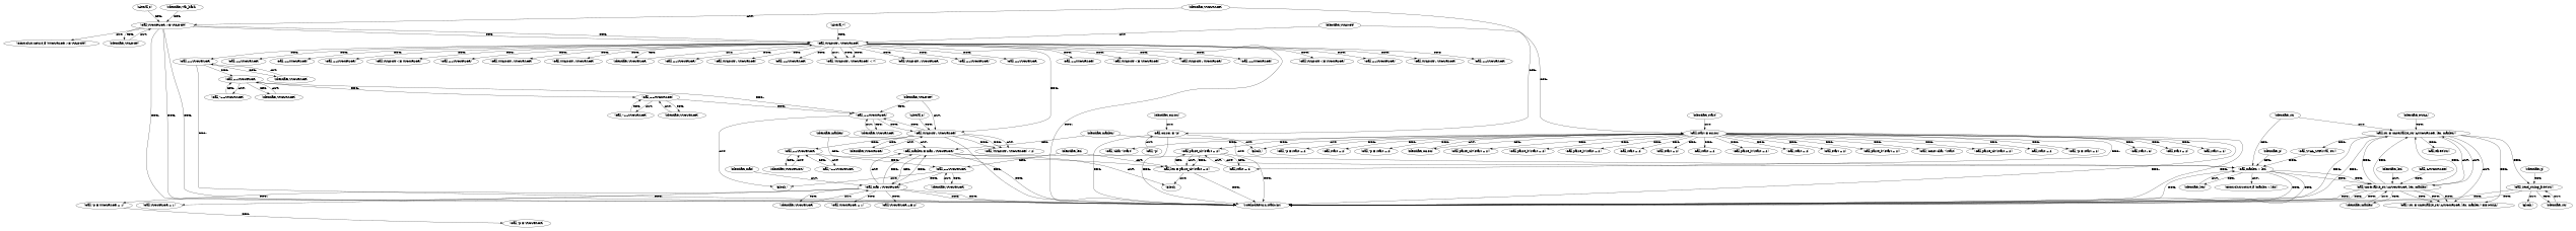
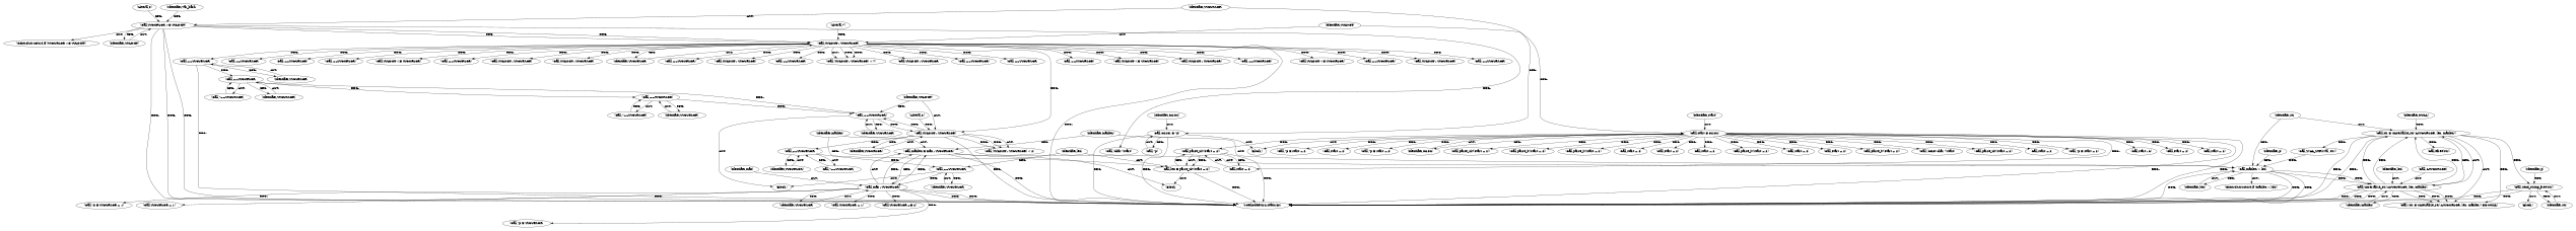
  digraph {
    n1 [label="(Call,zend_string_free(str))"]
    n2 [label="(MethodReturn,static int)"]
    n3 [label="(Block,)"]
    n4 [label="(Identifier,str)"]
    n5 [label="(Call,str = unserialize_str(&YYCURSOR, len, maxlen))"]
    n6 [label="(Call,unserialize_str(&YYCURSOR, len, maxlen))"]
    n7 [label="(Call,(str = unserialize_str(&YYCURSOR, len, maxlen)) == NULL)"]
    n8 [label="(Call,efree(str))"]
    n9 [label="(Call,ZVAL_STR(rval, str))"]
    n10 [label="(Identifier,maxlen)"]
    n11 [label="(Call,maxlen < len)"]
    n12 [label="(Identifier,len)"]
    n13 [label="(ControlStructure,if (maxlen < len))"]
    n14 [label="(Call,maxlen = max - YYCURSOR)"]
    n15 [label="(Call,max - YYCURSOR)"]
    n16 [label="(Block,)"]
    n17 [label="(Call,YYCURSOR + 1)"]
    n18 [label="(Identifier,YYCURSOR)"]
    n19 [label="(Call,YYCURSOR + 1)"]
    n20 [label="(Call,YYCURSOR += 2)"]
    n21 [label="(Call,*p = YYCURSOR)"]
    n22 [label="(Call,*p = YYCURSOR + 1)"]
    n23 [label="(Call,++YYCURSOR)"]
    n24 [label="(Identifier,YYCURSOR)"]
    n25 [label="(Block,)"]
    n26 [label="(Call,++YYCURSOR)"]
    n27 [label="(Identifier,YYCURSOR)"]
    n28 [label="(Call,*++YYCURSOR)"]
    n29 [label="(Call,YYLIMIT - YYCURSOR)"]
    n30 [label="(Call,++YYCURSOR)"]
    n31 [label="(Identifier,YYCURSOR)"]
    n32 [label="(Call,(YYLIMIT - YYCURSOR) < 2)"]
    n33 [label="(Identifier,YYCURSOR)"]
    n34 [label="(Call,YYLIMIT - YYCURSOR)"]
    n35 [label="(Call,++YYCURSOR)"]
    n36 [label="(Call,YYLIMIT - YYCURSOR)"]
    n37 [label="(Call,++YYCURSOR)"]
    n38 [label="(Call,++YYCURSOR)"]
    n39 [label="(Call,++YYCURSOR)"]
    n40 [label="(Call,YYLIMIT <= YYCURSOR)"]
    n41 [label="(Call,YYLIMIT - YYCURSOR)"]
    n42 [label="(Call,++YYCURSOR)"]
    n43 [label="(Call,YYLIMIT <= YYCURSOR)"]
    n44 [label="(Call,++YYCURSOR)"]
    n45 [label="(Call,YYLIMIT - YYCURSOR)"]
    n46 [label="(Call,++YYCURSOR)"]
    n47 [label="(Call,++YYCURSOR)"]
    n48 [label="(Call,++YYCURSOR)"]
    n49 [label="(Call,++YYCURSOR)"]
    n50 [label="(Call,YYLIMIT <= YYCURSOR)"]
    n51 [label="(Call,++YYCURSOR)"]
    n52 [label="(Call,YYLIMIT - YYCURSOR)"]
    n53 [label="(Call,YYLIMIT - YYCURSOR)"]
    n54 [label="(Identifier,YYCURSOR)"]
    n55 [label="(Call,++YYCURSOR)"]
    n56 [label="(Call,YYLIMIT - YYCURSOR)"]
    n57 [label="(Call,++YYCURSOR)"]
    n58 [label="(Call,(YYLIMIT - YYCURSOR) < 7)"]
    n59 [label="(Call,++YYCURSOR)"]
    n60 [label="(Identifier,YYCURSOR)"]
    n61 [label="(Call,YYCURSOR >= YYLIMIT)"]
    n62 [label="(Identifier,YYLIMIT)"]
    n63 [label="(ControlStructure,if (YYCURSOR >= YYLIMIT))"]
    n64 [label="(Call,++YYCURSOR)"]
    n65 [label="(Call,*++YYCURSOR)"]
    n66 [label="(Identifier,YYCURSOR)"]
    n67 [label="(Identifier,YYCURSOR)"]
    n68 [label="(Call,*++YYCURSOR)"]
    n69 [label="(Call,len = parse_uiv(start + 2))"]
    n70 [label="(Call,parse_uiv(start + 2))"]
    n71 [label="(Call,start + 2)"]
    n72 [label="(Call,start = cursor)"]
    n73 [label="(Call,start + 2)"]
    n74 [label="(Call,*p = start + 2)"]
    n75 [label="(Call,start - 3)"]
    n76 [label="(Call,start + 2)"]
    n77 [label="(Call,start + 2)"]
    n78 [label="(Call,*p = start + 2)"]
    n79 [label="(Call,start + 2)"]
    n80 [label="(Call,*p = start + 2)"]
    n81 [label="(Identifier,cursor)"]
    n82 [label="(Call,parse_uiv(start + 2))"]
    n83 [label="(Call,parse_iv(start + 2))"]
    n84 [label="(Block,)"]
    n85 [label="(Call,(char*)start)"]
    n86 [label="(Call,parse_iv(start + 2))"]
    n87 [label="(Call,start + 2)"]
    n88 [label="(Call,start + 2)"]
    n89 [label="(Call,start + 2)"]
    n90 [label="(Call,parse_iv(start + 2))"]
    n91 [label="(Call,start + 2)"]
    n92 [label="(Call,start + 2)"]
    n93 [label="(Call,parse_iv(start + 2))"]
    n94 [label="(Call,(const char *)start)"]
    n95 [label="(Call,parse_uiv(start + 2))"]
    n96 [label="(Call,cursor = *p)"]
    n97 [label="(Call,*p)"]
    n98 [label="(Identifier,YYCURSOR)"]
    n99 [label="(Identifier,maxlen)"]
    n100 [label="(Identifier,len)"]
    n101 [label="(Identifier,NULL)"]
    n102 [label="(Identifier,p)"]
    n103 [label="(Identifier,str)"]
    n104 [label="(Identifier,cursor)"]
    n105 [label="(Identifier,start)"]
    n106 [label="(Identifier,len)"]
    n107 [label="(Identifier,p)"]
    n108 [label="(Call,&YYCURSOR)"]
    n109 [label="(Identifier,YYLIMIT)"]
    n110 [label="(Literal,0)"]
    n111 [label="(Identifier,maxlen)"]
    n112 [label="(Identifier,YYLIMIT)"]
    n113 [label="(Identifier,max)"]
    n114 [label="(Literal,7)"]
    n115 [label="(Literal,2)"]
    n116 [label="(Identifier,var_hash)"]
    n1 -> n2 [label="DDG: "]
    n1 -> n2 [label="DDG: "]
    n1 -> n3 [label="AST: "]
    n1 -> n4 [label="CFG: "]
    n4 -> n1 [label="AST: "]
    n5 -> n1 [label="DDG: "]
    n5 -> n2 [label="DDG: "]
    n5 -> n2 [label="DDG: "]
-   n5 -> n6 [label="AST: "]
+   n5 -> n6 [label="CFG: "]
    n5 -> n7 [label="AST: "]
    n5 -> n7 [label="DDG: "]
    n5 -> n8 [label="DDG: "]
    n5 -> n9 [label="DDG: "]
    n6 -> n2 [label="DDG: "]
    n6 -> n2 [label="DDG: "]
    n6 -> n2 [label="DDG: "]
    n6 -> n5 [label="AST: "]
    n6 -> n5 [label="DDG: "]
    n6 -> n5 [label="DDG: "]
    n6 -> n5 [label="DDG: "]
    n6 -> n7 [label="DDG: "]
    n6 -> n7 [label="DDG: "]
    n6 -> n7 [label="DDG: "]
    n6 -> n10 [label="CFG: "]
    n9 -> n11 [label="DDG: "]
    n10 -> n6 [label="AST: "]
    n11 -> n2 [label="DDG: "]
    n11 -> n2 [label="DDG: "]
    n11 -> n2 [label="DDG: "]
    n11 -> n6 [label="DDG: "]
    n11 -> n6 [label="DDG: "]
    n11 -> n12 [label="CFG: "]
    n11 -> n13 [label="AST: "]
    n12 -> n11 [label="AST: "]
    n14 -> n2 [label="DDG: "]
    n14 -> n11 [label="AST: "]
    n14 -> n15 [label="CFG: "]
    n14 -> n16 [label="AST: "]
    n15 -> n2 [label="DDG: "]
    n15 -> n2 [label="DDG: "]
    n15 -> n14 [label="AST: "]
    n15 -> n14 [label="DDG: "]
    n15 -> n14 [label="DDG: "]
    n15 -> n17 [label="DDG: "]
    n15 -> n18 [label="CFG: "]
    n15 -> n19 [label="DDG: "]
    n15 -> n20 [label="DDG: "]
-   n22 -> n21 [label="DDG: "]
+   n15 -> n21 [label="DDG: "]
    n15 -> n22 [label="DDG: "]
    n18 -> n15 [label="AST: "]
    n23 -> n15 [label="DDG: "]
    n23 -> n24 [label="CFG: "]
    n23 -> n25 [label="AST: "]
    n24 -> n23 [label="AST: "]
    n26 -> n23 [label="DDG: "]
    n26 -> n27 [label="CFG: "]
    n26 -> n28 [label="AST: "]
    n27 -> n26 [label="AST: "]
    n28 -> n26 [label="CFG: "]
    n29 -> n2 [label="DDG: "]
    n29 -> n26 [label="DDG: "]
    n29 -> n30 [label="DDG: "]
    n29 -> n31 [label="CFG: "]
    n29 -> n32 [label="AST: "]
    n29 -> n32 [label="DDG: "]
    n29 -> n32 [label="DDG: "]
    n30 -> n25 [label="AST: "]
    n30 -> n29 [label="DDG: "]
    n30 -> n33 [label="CFG: "]
    n31 -> n29 [label="AST: "]
    n33 -> n30 [label="AST: "]
    n34 -> n2 [label="DDG: "]
    n34 -> n29 [label="DDG: "]
    n34 -> n35 [label="DDG: "]
    n34 -> n36 [label="DDG: "]
    n34 -> n37 [label="DDG: "]
    n34 -> n38 [label="DDG: "]
    n34 -> n39 [label="DDG: "]
    n34 -> n40 [label="DDG: "]
    n34 -> n41 [label="DDG: "]
    n34 -> n42 [label="DDG: "]
    n34 -> n43 [label="DDG: "]
    n34 -> n44 [label="DDG: "]
    n34 -> n45 [label="DDG: "]
    n34 -> n46 [label="DDG: "]
    n34 -> n47 [label="DDG: "]
    n34 -> n48 [label="DDG: "]
    n34 -> n49 [label="DDG: "]
    n34 -> n50 [label="DDG: "]
    n34 -> n51 [label="DDG: "]
    n34 -> n52 [label="DDG: "]
    n34 -> n53 [label="DDG: "]
    n34 -> n54 [label="CFG: "]
    n34 -> n55 [label="DDG: "]
    n34 -> n56 [label="DDG: "]
    n34 -> n57 [label="DDG: "]
    n34 -> n58 [label="AST: "]
    n34 -> n58 [label="DDG: "]
    n34 -> n58 [label="DDG: "]
    n35 -> n2 [label="DDG: "]
    n35 -> n59 [label="DDG: "]
    n35 -> n60 [label="CFG: "]
    n54 -> n34 [label="AST: "]
    n59 -> n30 [label="DDG: "]
    n59 -> n64 [label="DDG: "]
    n59 -> n67 [label="CFG: "]
    n59 -> n68 [label="AST: "]
    n60 -> n35 [label="AST: "]
    n61 -> n2 [label="DDG: "]
    n61 -> n2 [label="DDG: "]
    n61 -> n2 [label="DDG: "]
    n61 -> n34 [label="DDG: "]
    n61 -> n34 [label="DDG: "]
    n61 -> n62 [label="CFG: "]
    n61 -> n63 [label="AST: "]
    n62 -> n61 [label="AST: "]
    n64 -> n30 [label="DDG: "]
    n64 -> n65 [label="AST: "]
    n64 -> n66 [label="CFG: "]
    n65 -> n64 [label="CFG: "]
    n66 -> n64 [label="AST: "]
    n67 -> n59 [label="AST: "]
    n68 -> n59 [label="CFG: "]
    n69 -> n2 [label="DDG: "]
    n69 -> n16 [label="AST: "]
    n69 -> n70 [label="CFG: "]
    n70 -> n2 [label="DDG: "]
    n70 -> n69 [label="AST: "]
    n70 -> n69 [label="DDG: "]
    n70 -> n71 [label="CFG: "]
    n71 -> n70 [label="AST: "]
    n72 -> n2 [label="DDG: "]
    n72 -> n2 [label="DDG: "]
    n72 -> n70 [label="DDG: "]
    n72 -> n71 [label="DDG: "]
    n72 -> n73 [label="DDG: "]
    n72 -> n74 [label="DDG: "]
    n72 -> n75 [label="DDG: "]
    n72 -> n76 [label="DDG: "]
    n72 -> n77 [label="DDG: "]
    n72 -> n78 [label="DDG: "]
    n72 -> n79 [label="DDG: "]
    n72 -> n80 [label="DDG: "]
    n72 -> n81 [label="CFG: "]
    n72 -> n82 [label="DDG: "]
    n72 -> n83 [label="DDG: "]
    n72 -> n84 [label="AST: "]
-   n72 -> n85 [label="DDG: "]
+   n61 -> n85 [label="DDG: "]
    n72 -> n86 [label="DDG: "]
    n72 -> n87 [label="DDG: "]
    n72 -> n88 [label="DDG: "]
    n72 -> n89 [label="DDG: "]
    n72 -> n90 [label="DDG: "]
    n72 -> n91 [label="DDG: "]
    n72 -> n92 [label="DDG: "]
    n72 -> n93 [label="DDG: "]
    n72 -> n94 [label="DDG: "]
    n72 -> n95 [label="DDG: "]
    n81 -> n72 [label="AST: "]
    n96 -> n2 [label="DDG: "]
    n96 -> n2 [label="DDG: "]
    n96 -> n84 [label="AST: "]
+   n96 -> n97 [label="CFG: "]
    n97 -> n96 [label="AST: "]
    n98 -> n61 [label="AST: "]
    n98 -> n96 [label="CFG: "]
    n99 -> n14 [label="AST: "]
    n99 -> n69 [label="CFG: "]
    n100 -> n23 [label="CFG: "]
    n100 -> n69 [label="AST: "]
    n101 -> n5 [label="CFG: "]
    n102 -> n11 [label="CFG: "]
    n103 -> n5 [label="AST: "]
    n103 -> n11 [label="CFG: "]
    n104 -> n96 [label="AST: "]
    n105 -> n72 [label="AST: "]
    n106 -> n6 [label="AST: "]
    n107 -> n1 [label="CFG: "]
-   n108 -> n6 [label="CFG: "]
+   n108 -> n6 [label="AST: "]
    n109 -> n34 [label="AST: "]
    n109 -> n72 [label="CFG: "]
    n110 -> n61 [label="CFG: "]
    n111 -> n11 [label="AST: "]
    n111 -> n14 [label="CFG: "]
    n112 -> n29 [label="AST: "]
    n112 -> n30 [label="CFG: "]
    n113 -> n15 [label="AST: "]
    n114 -> n34 [label="CFG: "]
    n115 -> n29 [label="CFG: "]
    n116 -> n61 [label="CFG: "]
  }
